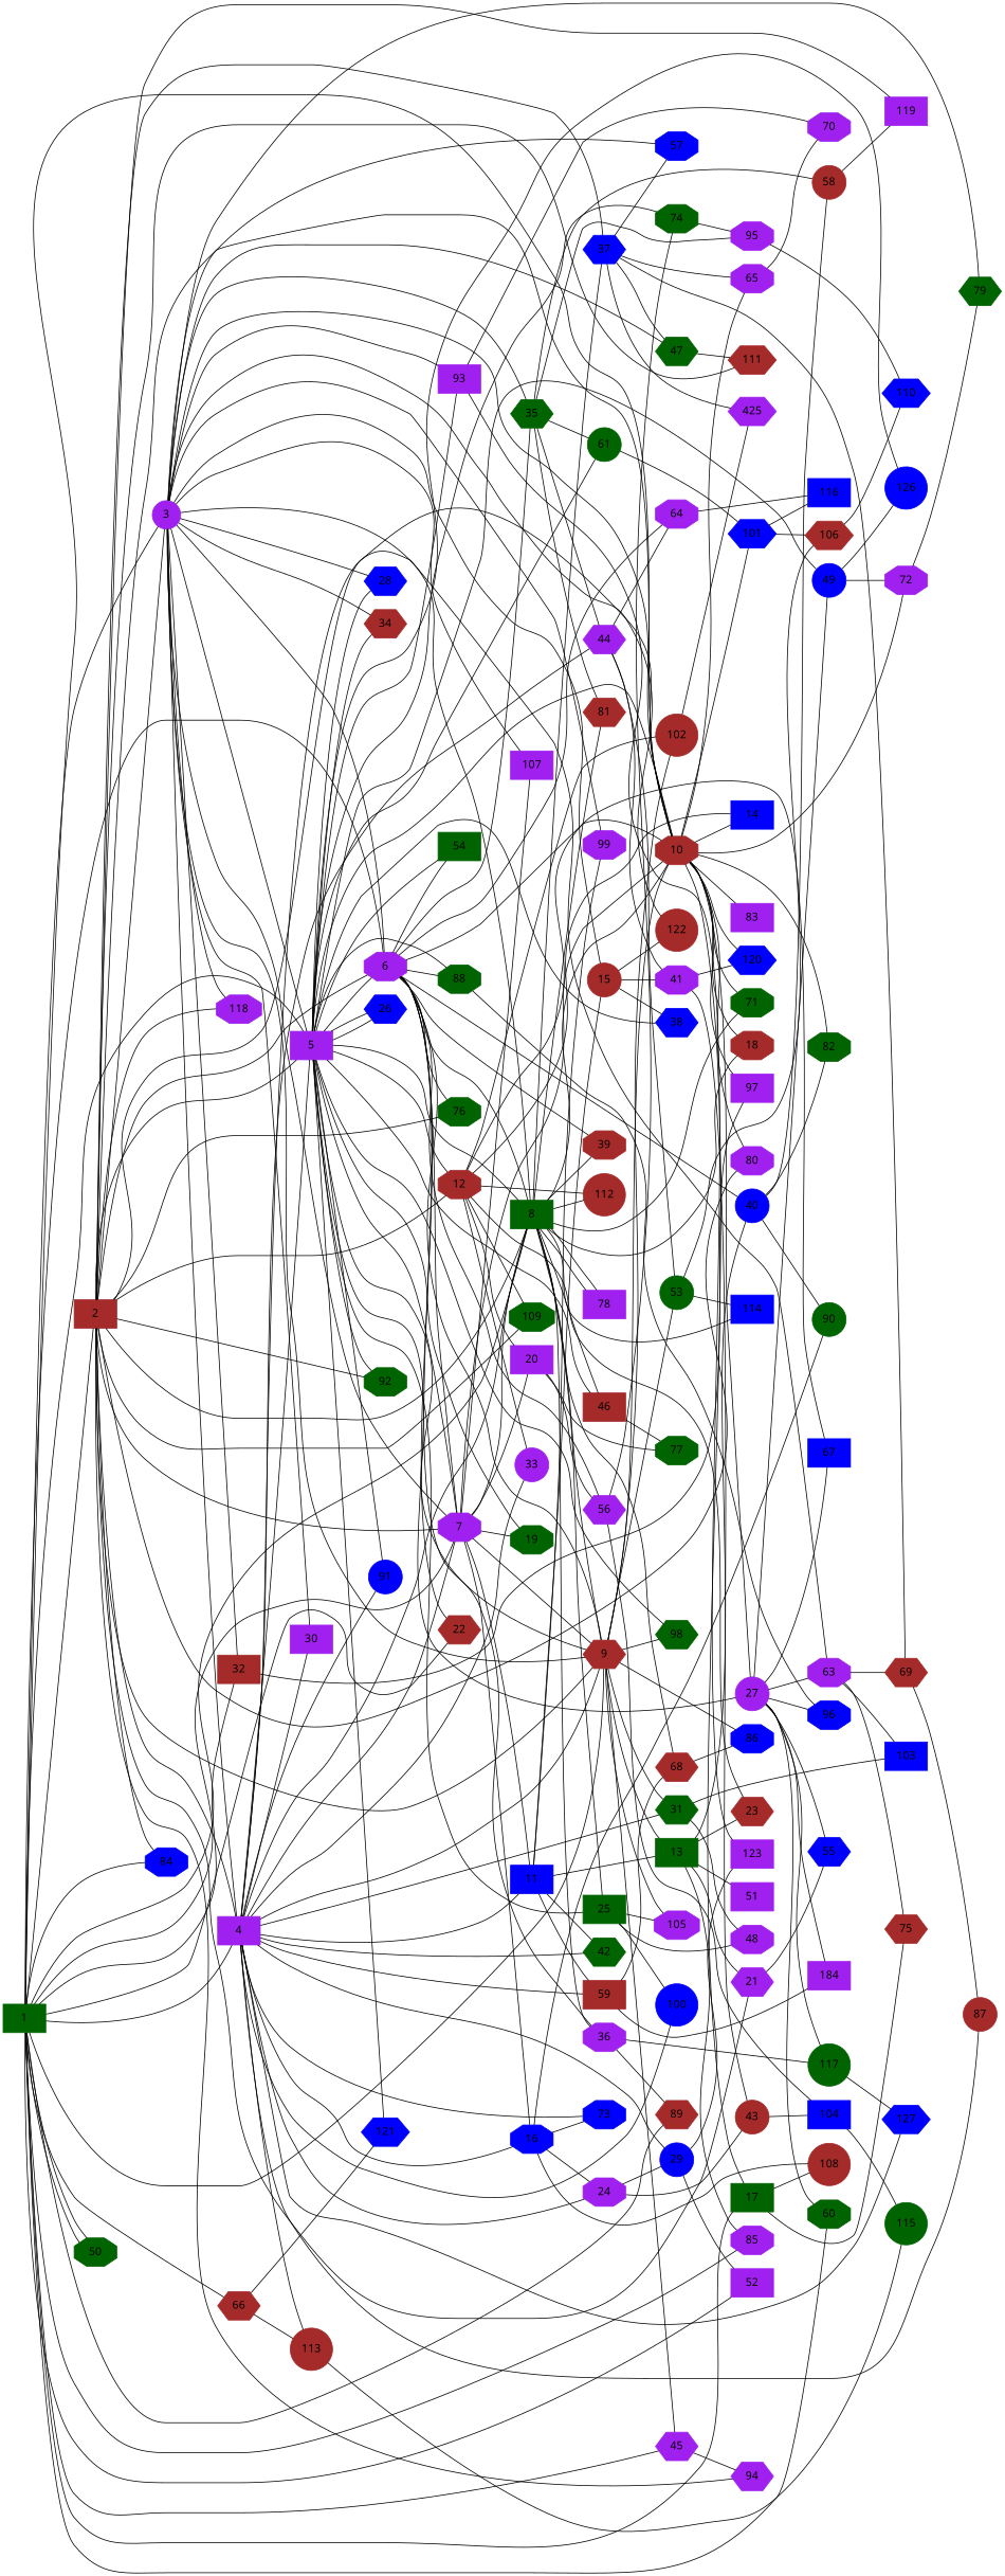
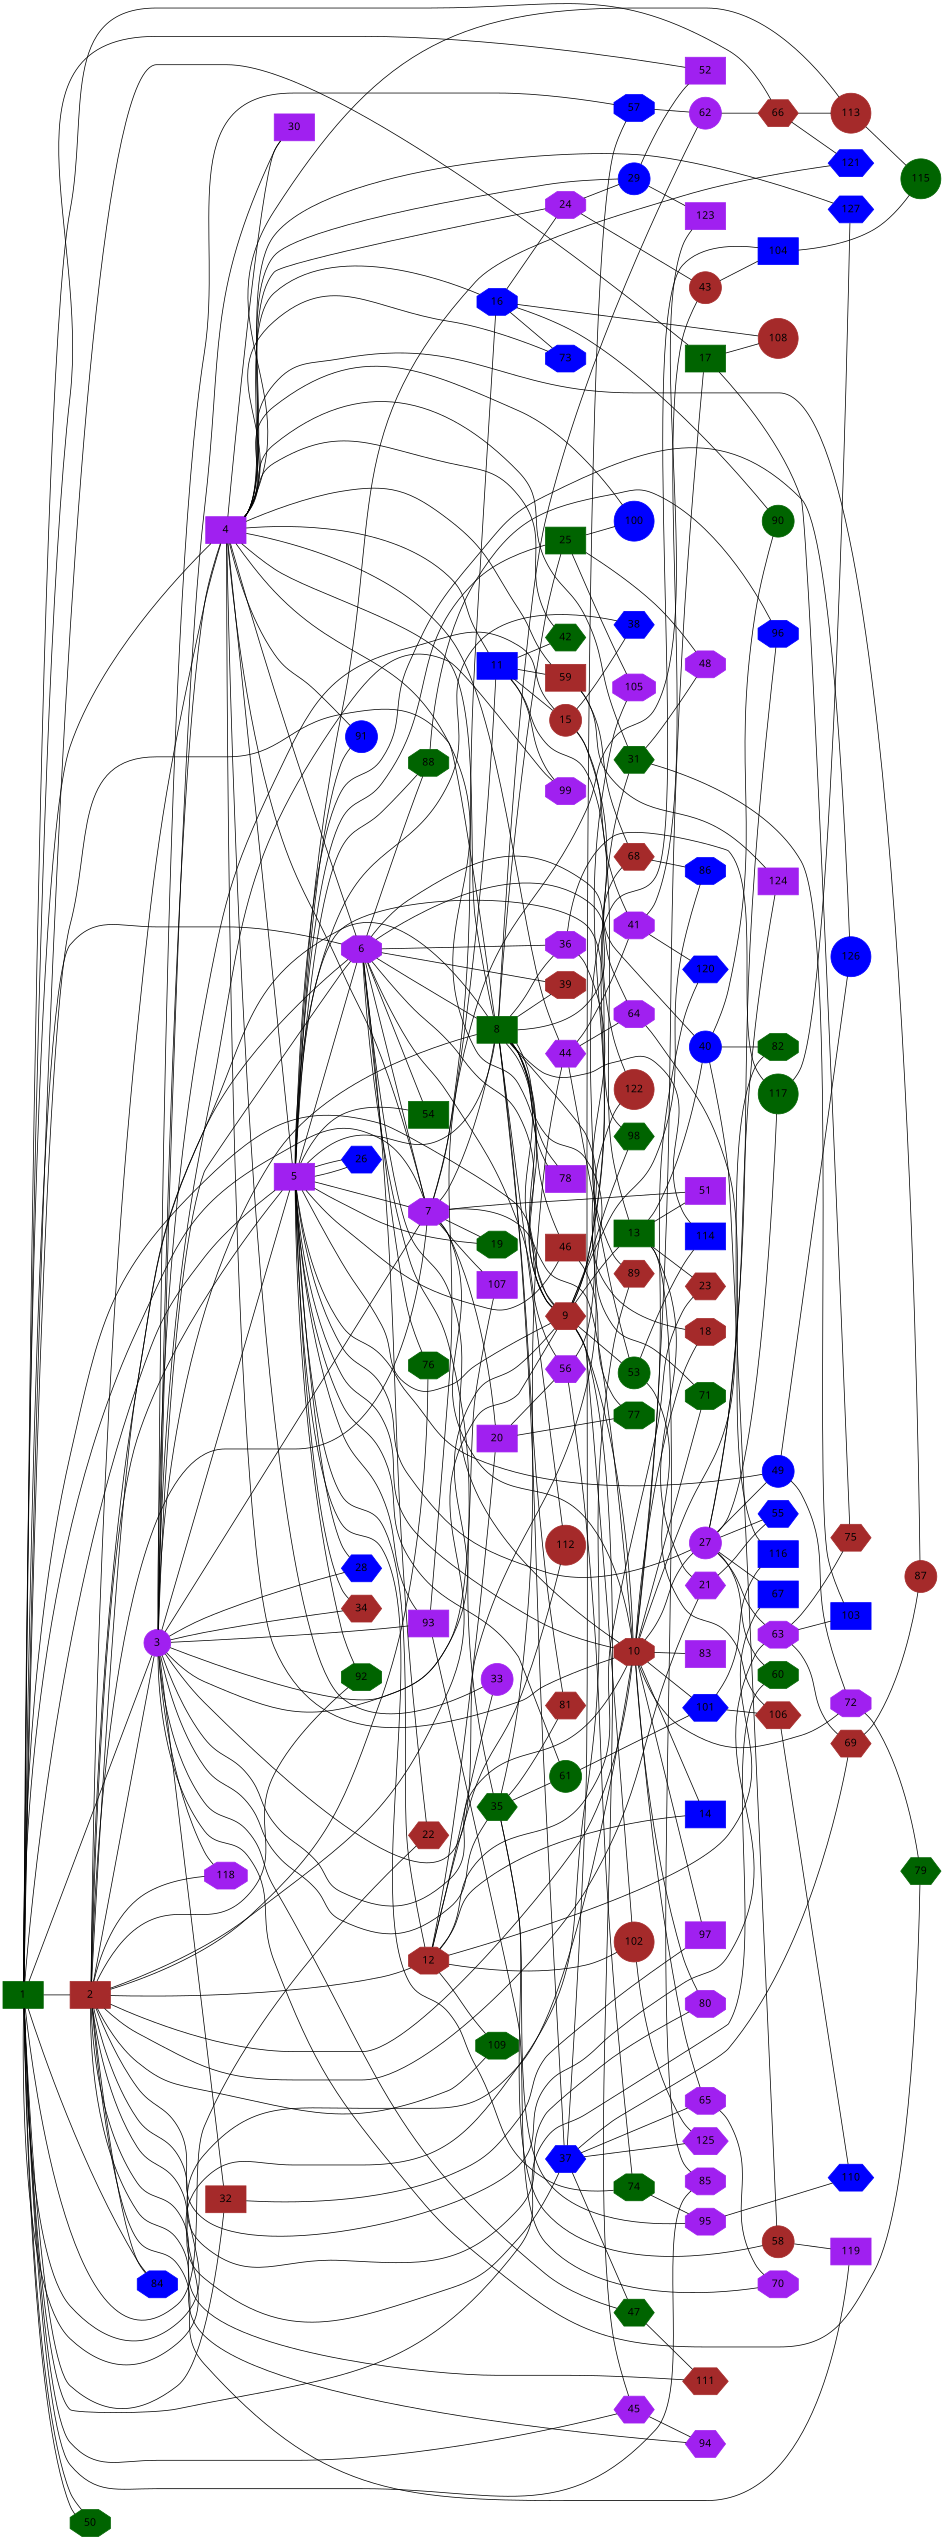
  graph {
    fontname="Noto Sans"
    rankdir=LR
    node [color=purple fontname="Noto Sans" shape=octagon style=filled]
    edge [fontname="Noto Sans"]
    1 [color=darkgreen shape=box]
    2 [color=brown shape=box]
    3 [shape=circle]
    4 [shape=box]
    5 [shape=box]
    6
    7
    8 [color=darkgreen shape=box]
    9 [color=brown shape=hexagon]
    10 [color=brown]
    17 [color=darkgreen shape=box]
    22 [color=brown shape=hexagon]
    32 [color=brown shape=box]
    45 [shape=hexagon]
    50 [color=darkgreen]
    52 [shape=box]
    60 [color=darkgreen]
    66 [color=brown shape=hexagon]
    84 [color=blue]
    85
    89 [color=brown shape=hexagon]
    12 [color=brown]
    21 [shape=hexagon]
    37 [color=blue shape=hexagon]
    63
    76 [color=darkgreen]
    80
    92 [color=darkgreen]
    94 [shape=hexagon]
    109 [color=darkgreen]
    111 [color=brown shape=hexagon]
    118
    119 [shape=box]
    15 [color=brown shape=circle]
    28 [color=blue shape=hexagon]
    30 [shape=box]
    34 [color=brown shape=hexagon]
    35 [color=darkgreen shape=hexagon]
    47 [color=darkgreen shape=hexagon]
    57 [color=blue]
    79 [color=darkgreen shape=hexagon]
    93 [shape=box]
    99
    107 [shape=box]
    122 [color=brown shape=circle]
    11 [color=blue shape=box]
    16 [color=blue]
    24
    29 [color=blue shape=circle]
    31 [color=darkgreen shape=hexagon]
    33 [shape=circle]
    42 [color=darkgreen shape=hexagon]
    44 [shape=hexagon]
    59 [color=brown shape=box]
    73 [color=blue]
    87 [color=brown shape=circle]
    91 [color=blue shape=circle]
    100 [color=blue shape=circle]
    113 [color=brown shape=circle]
    127 [color=blue shape=hexagon]
    19 [color=darkgreen]
    25 [color=darkgreen shape=box]
    26 [color=blue shape=hexagon]
    27 [shape=circle]
    38 [color=blue shape=hexagon]
    46 [color=brown shape=box]
    49 [color=blue shape=circle]
    54 [color=darkgreen shape=box]
    61 [color=darkgreen shape=circle]
    74 [color=darkgreen]
    88 [color=darkgreen]
    98 [color=darkgreen shape=hexagon]
    121 [color=blue shape=hexagon]
    126 [color=blue shape=circle]
    36
    39 [color=brown]
    40 [color=blue shape=circle]
    56 [shape=hexagon]
    64
    20 [shape=box]
    51 [shape=box]
    18 [color=brown]
+   62 [shape=circle]
    68 [color=brown shape=hexagon]
    71 [color=darkgreen]
    78 [shape=box]
    81 [color=brown shape=hexagon]
    112 [color=brown shape=circle]
    114 [color=blue shape=box]
    13 [color=darkgreen shape=box]
    53 [color=darkgreen shape=circle]
    86 [color=blue]
    102 [color=brown shape=circle]
    105
    14 [color=blue shape=box]
    65
    72
    82 [color=darkgreen]
    83 [shape=box]
    97 [shape=box]
    101 [color=blue shape=hexagon]
    120 [color=blue shape=hexagon]
    108 [color=brown shape=circle]
    75 [color=brown shape=hexagon]
    23 [color=brown shape=hexagon]
    67 [color=blue shape=box]
    55 [color=blue shape=hexagon]
    69 [color=brown shape=hexagon]
-   125 [shape=hexagon label=425]
+   125 [shape=hexagon]
    103 [color=blue shape=box]
    41
    58 [color=brown shape=circle]
    95
    123 [shape=box]
    70
    90 [color=darkgreen shape=circle]
    43 [color=brown shape=circle]
    48
-   124 [shape=box label=184]
+   124 [shape=box]
    115 [color=darkgreen shape=circle]
    96 [color=blue]
    117 [color=darkgreen shape=circle]
    77 [color=darkgreen]
    104 [color=blue shape=box]
    116 [color=blue shape=box]
    106 [color=brown shape=hexagon]
    110 [color=blue shape=hexagon]
    1 -- 2
    1 -- 3
    1 -- 4
    1 -- 5
    1 -- 6
    1 -- 7
    1 -- 8
    1 -- 9
    1 -- 10
    1 -- 17
    1 -- 22
    1 -- 32
    1 -- 45
    1 -- 50
    1 -- 50
    1 -- 52
    1 -- 60
    1 -- 66
    1 -- 84
    1 -- 85
    1 -- 89
    2 -- 3
    2 -- 4
    2 -- 5
    2 -- 6
    2 -- 7
    2 -- 8
    2 -- 9
    2 -- 10
    2 -- 84
    2 -- 12
    2 -- 21
    2 -- 37
    2 -- 63
    2 -- 76
    2 -- 80
    2 -- 92
    2 -- 94
    2 -- 109
    2 -- 111
    2 -- 118
    2 -- 119
    3 -- 4
    3 -- 5
    3 -- 6
    3 -- 7
    3 -- 8
    3 -- 9
    3 -- 10
    3 -- 32
    3 -- 118
    3 -- 15
    3 -- 28
    3 -- 30
    3 -- 34
    3 -- 35
    3 -- 47
    3 -- 57
    3 -- 79
    3 -- 93
    3 -- 99
    3 -- 107
    3 -- 122
    4 -- 5
+   4 -- 6
    4 -- 7
    4 -- 8
    4 -- 9
    4 -- 10
    4 -- 30
    4 -- 11
    4 -- 16
    4 -- 24
    4 -- 29
    4 -- 31
    4 -- 33
    4 -- 42
    4 -- 44
    4 -- 59
    4 -- 73
    4 -- 87
    4 -- 91
    4 -- 100
    4 -- 113
    4 -- 127
    5 -- 6
    5 -- 7
    5 -- 8
    5 -- 9
    5 -- 10
    5 -- 12
    5 -- 92
    5 -- 28
    5 -- 34
    5 -- 93
    5 -- 91
    5 -- 19
    5 -- 25
    5 -- 26
    5 -- 26
    5 -- 27
    5 -- 38
    5 -- 46
    5 -- 49
    5 -- 54
    5 -- 61
    5 -- 74
    5 -- 88
    5 -- 98
    5 -- 121
    5 -- 126
    6 -- 7
    6 -- 8
    6 -- 9
    6 -- 10
    6 -- 22
    6 -- 76
    6 -- 35
    6 -- 54
    6 -- 88
    6 -- 36
    6 -- 39
    6 -- 40
    6 -- 56
    6 -- 64
    7 -- 8
    7 -- 9
    7 -- 10
    7 -- 107
    7 -- 11
    7 -- 16
    7 -- 19
    7 -- 20
+   7 -- 51
    8 -- 9
    8 -- 10
    8 -- 37
    8 -- 25
    8 -- 46
    8 -- 36
    8 -- 39
    8 -- 18
+   8 -- 62
    8 -- 68
    8 -- 71
    8 -- 78
    8 -- 78
    8 -- 81
    8 -- 112
    8 -- 114
    9 -- 10
    9 -- 45
    9 -- 31
    9 -- 98
    9 -- 13
    9 -- 53
    9 -- 86
    9 -- 102
    9 -- 105
    10 -- 17
    10 -- 80
    10 -- 27
    10 -- 18
    10 -- 71
    10 -- 14
    10 -- 65
    10 -- 72
    10 -- 82
    10 -- 83
    10 -- 97
    10 -- 101
    10 -- 120
    17 -- 108
    17 -- 75
    32 -- 97
    45 -- 94
    66 -- 113
    66 -- 121
    12 -- 109
    12 -- 33
    12 -- 20
    12 -- 112
    12 -- 102
    12 -- 14
    12 -- 23
    12 -- 67
    21 -- 55
    37 -- 47
    37 -- 57
    37 -- 65
    37 -- 69
    37 -- 125
    63 -- 75
    63 -- 69
    63 -- 103
    15 -- 122
    15 -- 38
    15 -- 41
    35 -- 44
    35 -- 61
    35 -- 81
    35 -- 58
    35 -- 95
    47 -- 111
+   57 -- 62
    93 -- 123
    93 -- 70
    11 -- 15
    11 -- 99
    11 -- 42
    11 -- 59
    11 -- 13
    16 -- 24
    16 -- 73
    16 -- 108
    16 -- 90
    24 -- 29
    24 -- 43
    29 -- 52
    29 -- 123
    31 -- 103
    31 -- 48
    44 -- 64
    44 -- 53
    44 -- 41
    59 -- 68
    59 -- 124
    113 -- 115
    25 -- 100
    25 -- 105
    25 -- 48
    27 -- 60
    27 -- 63
    27 -- 49
    27 -- 67
    27 -- 55
    27 -- 124
    27 -- 96
    27 -- 117
    46 -- 77
    49 -- 126
    49 -- 72
    61 -- 101
    74 -- 95
    88 -- 96
    36 -- 89
    36 -- 117
    40 -- 82
    40 -- 58
    40 -- 90
    56 -- 74
    56 -- 104
    64 -- 116
    20 -- 56
    20 -- 77
+   62 -- 66
    68 -- 86
    13 -- 85
    13 -- 21
    13 -- 40
    13 -- 51
    13 -- 23
    53 -- 114
    53 -- 106
    102 -- 125
    65 -- 70
    72 -- 79
    101 -- 116
    101 -- 106
    69 -- 87
    41 -- 120
    41 -- 43
    58 -- 119
    95 -- 110
    43 -- 104
    117 -- 127
    104 -- 115
    106 -- 110
  }
